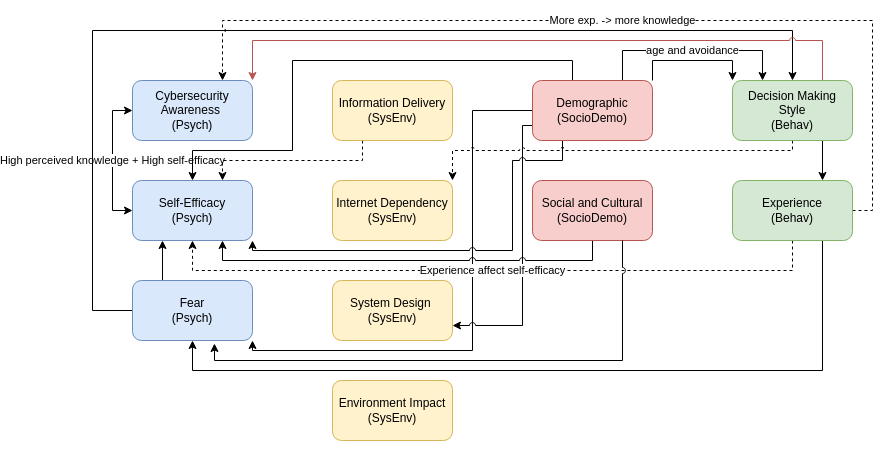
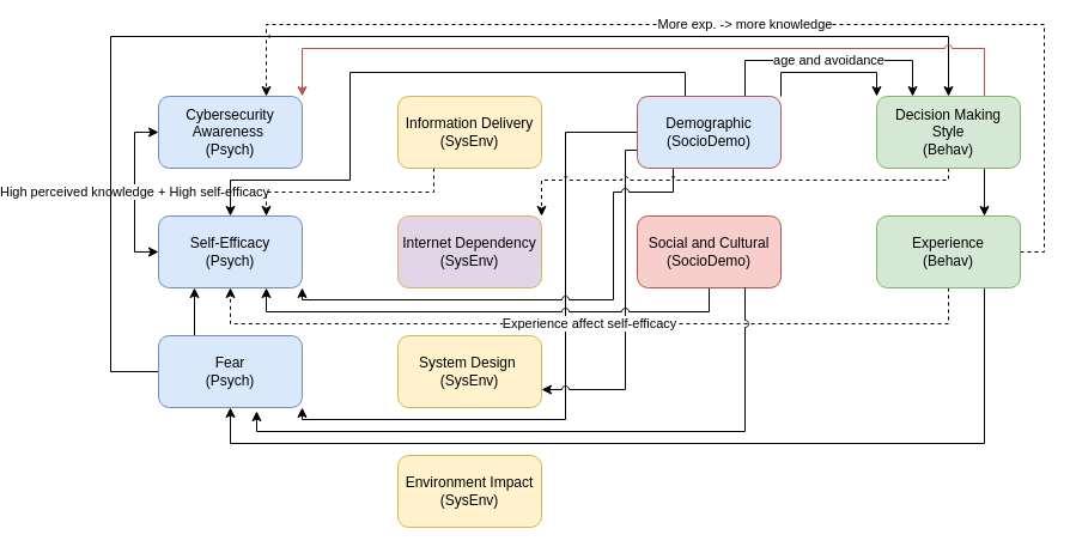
  <mxCell id="0" />
  <mxCell id="1" parent="0" />
  <mxCell id="2" value="Cybersecurity Awareness&amp;nbsp;&lt;br&gt;(Psych)" style="rounded=1;whiteSpace=wrap;html=1;fillColor=#dae8fc;strokeColor=#6c8ebf;" parent="1" vertex="1"><mxGeometry x="60" y="80" width="120" height="60" as="geometry" /></mxCell>
  <mxCell id="3" value="High perceived knowledge + High self-efficacy" style="edgeStyle=orthogonalEdgeStyle;rounded=0;orthogonalLoop=1;jettySize=auto;html=1;exitX=0;exitY=0.5;exitDx=0;exitDy=0;entryX=0;entryY=0.5;entryDx=0;entryDy=0;startArrow=classic;startFill=1;jumpStyle=arc;" parent="1" source="4" target="2" edge="1"><mxGeometry relative="1" as="geometry" /></mxCell>
  <mxCell id="4" value="Self-Efficacy&lt;br&gt;(Psych)" style="rounded=1;whiteSpace=wrap;html=1;fillColor=#dae8fc;strokeColor=#6c8ebf;" parent="1" vertex="1"><mxGeometry x="60" y="180" width="120" height="60" as="geometry" /></mxCell>
  <mxCell id="5" style="edgeStyle=orthogonalEdgeStyle;shape=connector;rounded=0;jumpStyle=arc;orthogonalLoop=1;jettySize=auto;html=1;exitX=0;exitY=0.5;exitDx=0;exitDy=0;entryX=0.5;entryY=0;entryDx=0;entryDy=0;strokeColor=default;align=center;verticalAlign=middle;fontFamily=Helvetica;fontSize=11;fontColor=default;labelBackgroundColor=default;endArrow=classic;" edge="1" parent="1" source="7" target="25"><mxGeometry relative="1" as="geometry"><Array as="points"><mxPoint x="20" y="310" /><mxPoint x="20" y="30" /><mxPoint x="720" y="30" /></Array></mxGeometry></mxCell>
  <mxCell id="6" style="edgeStyle=orthogonalEdgeStyle;shape=connector;rounded=0;jumpStyle=arc;orthogonalLoop=1;jettySize=auto;html=1;exitX=0.25;exitY=0;exitDx=0;exitDy=0;entryX=0.25;entryY=1;entryDx=0;entryDy=0;strokeColor=default;align=center;verticalAlign=middle;fontFamily=Helvetica;fontSize=11;fontColor=default;labelBackgroundColor=default;endArrow=classic;" edge="1" parent="1" source="7" target="4"><mxGeometry relative="1" as="geometry" /></mxCell>
  <mxCell id="7" value="Fear&lt;br&gt;(Psych)" style="rounded=1;whiteSpace=wrap;html=1;fillColor=#dae8fc;strokeColor=#6c8ebf;" parent="1" vertex="1"><mxGeometry x="60" y="280" width="120" height="60" as="geometry" /></mxCell>
  <mxCell id="8" style="edgeStyle=orthogonalEdgeStyle;rounded=0;orthogonalLoop=1;jettySize=auto;html=1;exitX=0.25;exitY=1;exitDx=0;exitDy=0;entryX=0.75;entryY=0;entryDx=0;entryDy=0;jumpStyle=arc;dashed=1;" parent="1" source="9" target="4" edge="1"><mxGeometry relative="1" as="geometry"><Array as="points"><mxPoint x="290" y="160" /><mxPoint x="150" y="160" /></Array></mxGeometry></mxCell>
  <mxCell id="9" value="Information Delivery&lt;br&gt;(SysEnv)" style="rounded=1;whiteSpace=wrap;html=1;fillColor=#fff2cc;strokeColor=#d6b656;" parent="1" vertex="1"><mxGeometry x="260" y="80" width="120" height="60" as="geometry" /></mxCell>
- <mxCell id="10" value="Internet Dependency&lt;br&gt;(SysEnv)" style="rounded=1;whiteSpace=wrap;html=1;fillColor=#fff2cc;strokeColor=#d6b656;" parent="1" vertex="1"><mxGeometry x="260" y="180" width="120" height="60" as="geometry" /></mxCell>
+ <mxCell id="10" value="Internet Dependency&lt;br&gt;(SysEnv)" style="rounded=1;whiteSpace=wrap;html=1;fillColor=#e1d5e7;strokeColor=#d6b656;" parent="1" vertex="1"><mxGeometry x="260" y="180" width="120" height="60" as="geometry" /></mxCell>
  <mxCell id="11" value="System Design&lt;span style=&quot;background-color: transparent; color: light-dark(rgb(0, 0, 0), rgb(255, 255, 255));&quot;&gt;&amp;nbsp;&lt;/span&gt;&lt;div&gt;(SysEnv)&lt;/div&gt;" style="rounded=1;whiteSpace=wrap;html=1;fillColor=#fff2cc;strokeColor=#d6b656;" parent="1" vertex="1"><mxGeometry x="260" y="280" width="120" height="60" as="geometry" /></mxCell>
  <mxCell id="12" value="&lt;div&gt;Environment Impact&lt;br&gt;(SysEnv)&lt;/div&gt;" style="rounded=1;whiteSpace=wrap;html=1;fillColor=#fff2cc;strokeColor=#d6b656;" parent="1" vertex="1"><mxGeometry x="260" y="380" width="120" height="60" as="geometry" /></mxCell>
  <mxCell id="13" style="edgeStyle=orthogonalEdgeStyle;rounded=0;orthogonalLoop=1;jettySize=auto;html=1;exitX=0.5;exitY=0;exitDx=0;exitDy=0;entryX=0.5;entryY=0;entryDx=0;entryDy=0;jumpStyle=arc;" parent="1" source="19" target="4" edge="1"><mxGeometry relative="1" as="geometry"><Array as="points"><mxPoint x="500" y="80" /><mxPoint x="500" y="60" /><mxPoint x="220" y="60" /><mxPoint x="220" y="150" /><mxPoint x="120" y="150" /></Array></mxGeometry></mxCell>
  <mxCell id="14" style="edgeStyle=orthogonalEdgeStyle;rounded=0;orthogonalLoop=1;jettySize=auto;html=1;exitX=0;exitY=0.5;exitDx=0;exitDy=0;entryX=1;entryY=1;entryDx=0;entryDy=0;jumpStyle=arc;" parent="1" source="19" target="7" edge="1"><mxGeometry relative="1" as="geometry"><Array as="points"><mxPoint x="400" y="110" /><mxPoint x="400" y="350" /><mxPoint x="180" y="350" /></Array></mxGeometry></mxCell>
  <mxCell id="15" style="edgeStyle=orthogonalEdgeStyle;rounded=0;orthogonalLoop=1;jettySize=auto;html=1;exitX=1;exitY=0;exitDx=0;exitDy=0;entryX=0;entryY=0;entryDx=0;entryDy=0;jumpStyle=arc;" edge="1" parent="1" source="19" target="25"><mxGeometry relative="1" as="geometry" /></mxCell>
  <mxCell id="16" style="edgeStyle=orthogonalEdgeStyle;rounded=0;orthogonalLoop=1;jettySize=auto;html=1;exitX=0;exitY=0.75;exitDx=0;exitDy=0;entryX=1;entryY=0.75;entryDx=0;entryDy=0;jumpStyle=arc;" edge="1" parent="1" source="19" target="11"><mxGeometry relative="1" as="geometry"><Array as="points"><mxPoint x="450" y="125" /><mxPoint x="450" y="325" /></Array></mxGeometry></mxCell>
  <mxCell id="17" value="age and avoidance" style="edgeStyle=orthogonalEdgeStyle;shape=connector;rounded=0;jumpStyle=arc;orthogonalLoop=1;jettySize=auto;html=1;exitX=0.75;exitY=0;exitDx=0;exitDy=0;entryX=0.25;entryY=0;entryDx=0;entryDy=0;strokeColor=default;align=center;verticalAlign=middle;fontFamily=Helvetica;fontSize=11;fontColor=default;labelBackgroundColor=default;endArrow=classic;" edge="1" parent="1" source="19" target="25"><mxGeometry relative="1" as="geometry"><Array as="points"><mxPoint x="550" y="50" /><mxPoint x="690" y="50" /></Array></mxGeometry></mxCell>
  <mxCell id="18" style="edgeStyle=orthogonalEdgeStyle;shape=connector;rounded=0;jumpStyle=arc;orthogonalLoop=1;jettySize=auto;html=1;exitX=0.25;exitY=1;exitDx=0;exitDy=0;entryX=1;entryY=1;entryDx=0;entryDy=0;strokeColor=default;align=center;verticalAlign=middle;fontFamily=Helvetica;fontSize=11;fontColor=default;labelBackgroundColor=default;endArrow=classic;" edge="1" parent="1" source="19" target="4"><mxGeometry relative="1" as="geometry"><Array as="points"><mxPoint x="490" y="160" /><mxPoint x="440" y="160" /><mxPoint x="440" y="250" /><mxPoint x="180" y="250" /></Array></mxGeometry></mxCell>
- <mxCell id="19" value="Demographic&lt;br&gt;(SocioDemo)" style="rounded=1;whiteSpace=wrap;html=1;fillColor=#f8cecc;strokeColor=#b85450;" parent="1" vertex="1"><mxGeometry x="460" y="80" width="120" height="60" as="geometry" /></mxCell>
+ <mxCell id="19" value="Demographic&lt;br&gt;(SocioDemo)" style="rounded=1;whiteSpace=wrap;html=1;fillColor=#dae8fc;strokeColor=#b85450;" parent="1" vertex="1"><mxGeometry x="460" y="80" width="120" height="60" as="geometry" /></mxCell>
  <mxCell id="20" style="edgeStyle=orthogonalEdgeStyle;rounded=0;orthogonalLoop=1;jettySize=auto;html=1;exitX=0.5;exitY=1;exitDx=0;exitDy=0;entryX=0.75;entryY=1;entryDx=0;entryDy=0;jumpStyle=arc;" parent="1" source="21" target="4" edge="1"><mxGeometry relative="1" as="geometry" /></mxCell>
  <mxCell id="21" value="Social and Cultural&lt;br&gt;(SocioDemo)" style="rounded=1;whiteSpace=wrap;html=1;fillColor=#f8cecc;strokeColor=#b85450;" parent="1" vertex="1"><mxGeometry x="460" y="180" width="120" height="60" as="geometry" /></mxCell>
  <mxCell id="22" style="edgeStyle=orthogonalEdgeStyle;rounded=0;orthogonalLoop=1;jettySize=auto;html=1;exitX=0.5;exitY=1;exitDx=0;exitDy=0;entryX=1;entryY=0;entryDx=0;entryDy=0;jumpStyle=arc;dashed=1;" parent="1" source="25" target="10" edge="1"><mxGeometry relative="1" as="geometry"><Array as="points"><mxPoint x="720" y="150" /><mxPoint x="380" y="150" /></Array></mxGeometry></mxCell>
  <mxCell id="23" style="edgeStyle=orthogonalEdgeStyle;shape=connector;rounded=0;jumpStyle=arc;orthogonalLoop=1;jettySize=auto;html=1;exitX=0.75;exitY=0;exitDx=0;exitDy=0;entryX=1;entryY=0;entryDx=0;entryDy=0;strokeColor=#b85450;align=center;verticalAlign=middle;fontFamily=Helvetica;fontSize=11;fontColor=default;labelBackgroundColor=default;endArrow=classic;fillColor=#f8cecc;" edge="1" parent="1" source="25" target="2"><mxGeometry relative="1" as="geometry"><Array as="points"><mxPoint x="750" y="40" /><mxPoint x="180" y="40" /></Array></mxGeometry></mxCell>
  <mxCell id="24" style="edgeStyle=orthogonalEdgeStyle;shape=connector;rounded=0;jumpStyle=arc;orthogonalLoop=1;jettySize=auto;html=1;exitX=0.75;exitY=1;exitDx=0;exitDy=0;entryX=0.75;entryY=0;entryDx=0;entryDy=0;strokeColor=default;align=center;verticalAlign=middle;fontFamily=Helvetica;fontSize=11;fontColor=default;labelBackgroundColor=default;endArrow=classic;" edge="1" parent="1" source="25" target="29"><mxGeometry relative="1" as="geometry" /></mxCell>
  <mxCell id="25" value="Decision Making Style&lt;br&gt;(Behav)" style="rounded=1;whiteSpace=wrap;html=1;fillColor=#d5e8d4;strokeColor=#82b366;" parent="1" vertex="1"><mxGeometry x="660" y="80" width="120" height="60" as="geometry" /></mxCell>
  <mxCell id="26" value="Experience affect self-efficacy" style="edgeStyle=orthogonalEdgeStyle;rounded=0;orthogonalLoop=1;jettySize=auto;html=1;exitX=0.5;exitY=1;exitDx=0;exitDy=0;entryX=0.5;entryY=1;entryDx=0;entryDy=0;dashed=1;jumpStyle=arc;" parent="1" source="29" target="4" edge="1"><mxGeometry relative="1" as="geometry"><Array as="points"><mxPoint x="720" y="270" /><mxPoint x="120" y="270" /></Array></mxGeometry></mxCell>
  <mxCell id="27" value="More exp. -&amp;gt; more knowledge" style="edgeStyle=orthogonalEdgeStyle;shape=connector;rounded=0;jumpStyle=arc;orthogonalLoop=1;jettySize=auto;html=1;exitX=1;exitY=0.5;exitDx=0;exitDy=0;entryX=0.75;entryY=0;entryDx=0;entryDy=0;strokeColor=default;align=center;verticalAlign=middle;fontFamily=Helvetica;fontSize=11;fontColor=default;labelBackgroundColor=default;endArrow=classic;dashed=1;" edge="1" parent="1" source="29" target="2"><mxGeometry relative="1" as="geometry"><Array as="points"><mxPoint x="800" y="210" /><mxPoint x="800" y="20" /><mxPoint x="150" y="20" /></Array></mxGeometry></mxCell>
  <mxCell id="28" style="edgeStyle=orthogonalEdgeStyle;shape=connector;rounded=0;jumpStyle=arc;orthogonalLoop=1;jettySize=auto;html=1;exitX=0.75;exitY=1;exitDx=0;exitDy=0;entryX=0.5;entryY=1;entryDx=0;entryDy=0;strokeColor=default;align=center;verticalAlign=middle;fontFamily=Helvetica;fontSize=11;fontColor=default;labelBackgroundColor=default;endArrow=classic;" edge="1" parent="1" source="29" target="7"><mxGeometry relative="1" as="geometry"><Array as="points"><mxPoint x="750" y="370" /><mxPoint x="120" y="370" /></Array></mxGeometry></mxCell>
  <mxCell id="29" value="Experience&lt;br&gt;(Behav)" style="rounded=1;whiteSpace=wrap;html=1;fillColor=#d5e8d4;strokeColor=#82b366;" parent="1" vertex="1"><mxGeometry x="660" y="180" width="120" height="60" as="geometry" /></mxCell>
  <mxCell id="30" style="edgeStyle=orthogonalEdgeStyle;shape=connector;rounded=0;jumpStyle=arc;orthogonalLoop=1;jettySize=auto;html=1;exitX=0.75;exitY=1;exitDx=0;exitDy=0;entryX=0.683;entryY=1.05;entryDx=0;entryDy=0;entryPerimeter=0;strokeColor=default;align=center;verticalAlign=middle;fontFamily=Helvetica;fontSize=11;fontColor=default;labelBackgroundColor=default;endArrow=classic;" edge="1" parent="1" source="21" target="7"><mxGeometry relative="1" as="geometry"><Array as="points"><mxPoint x="550" y="360" /><mxPoint x="142" y="360" /></Array></mxGeometry></mxCell>
